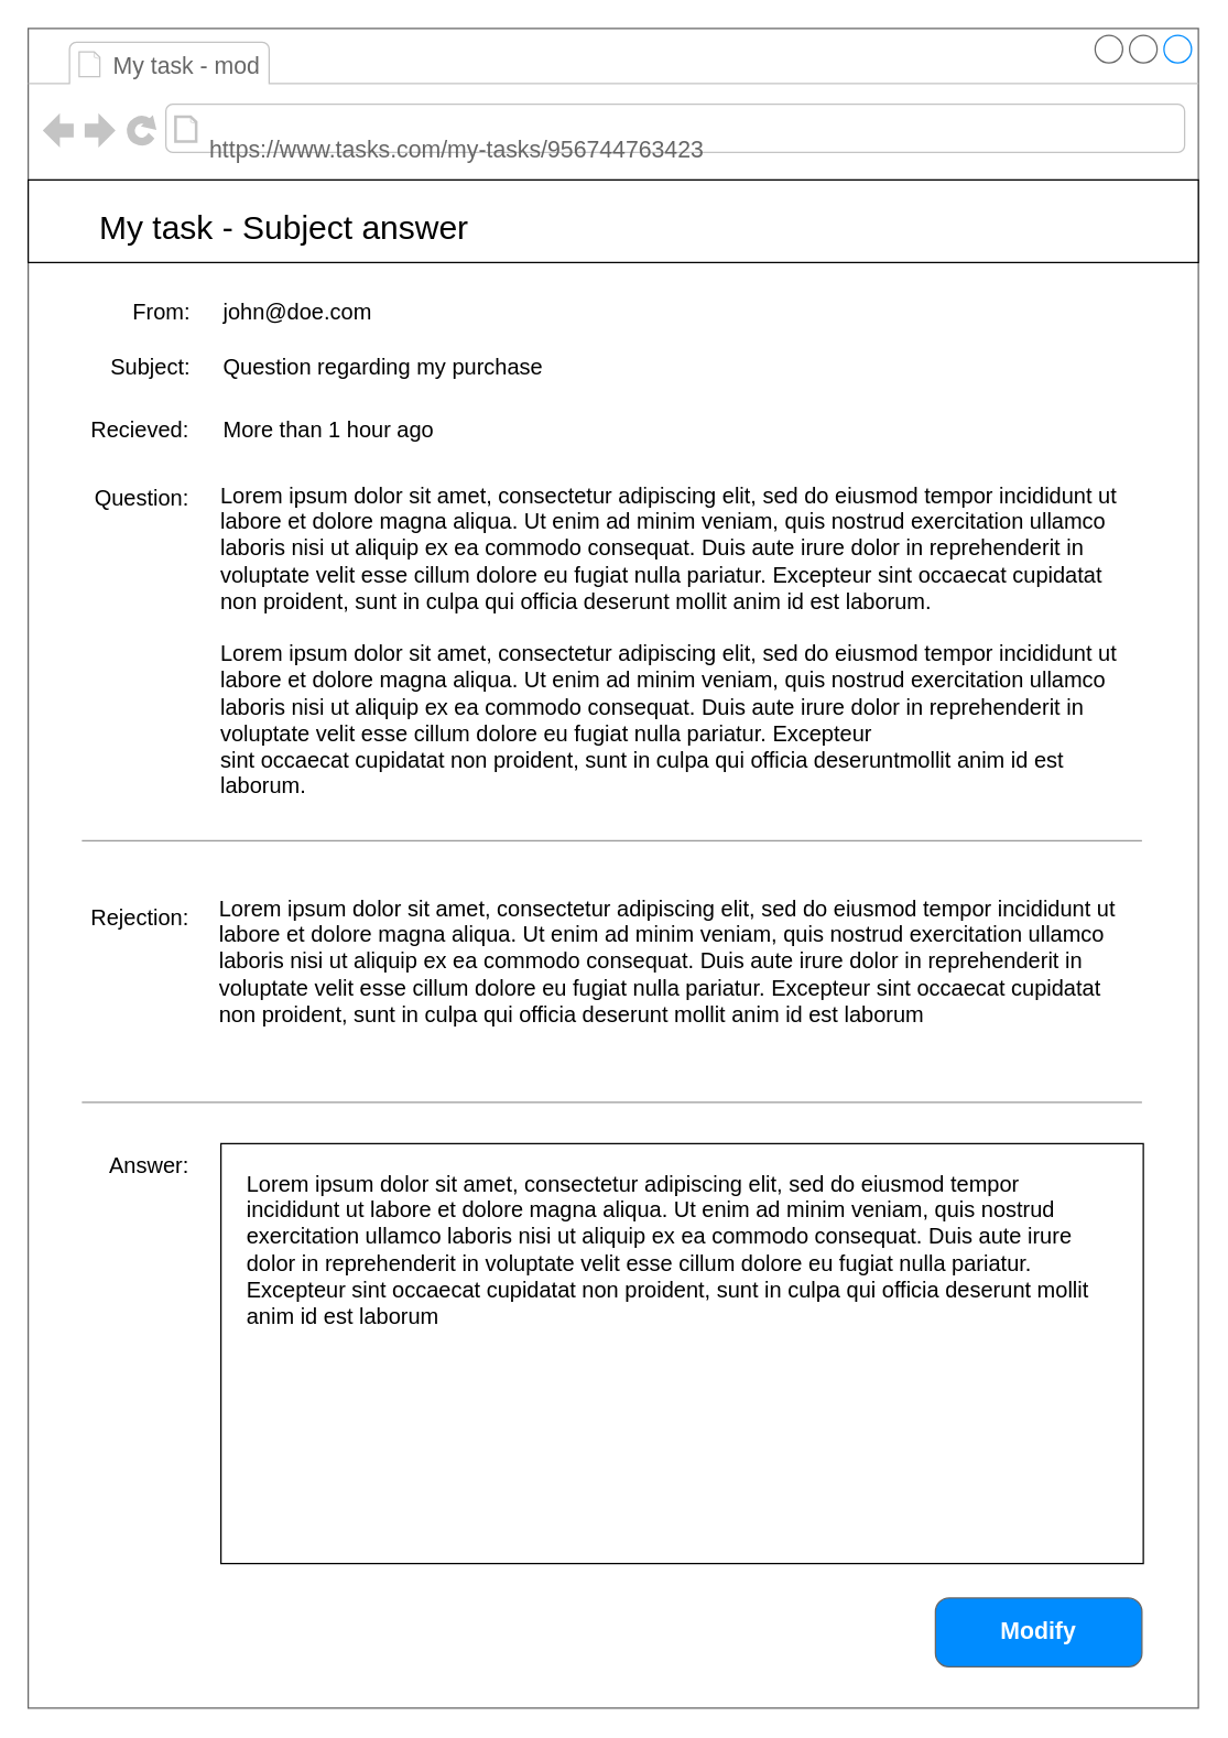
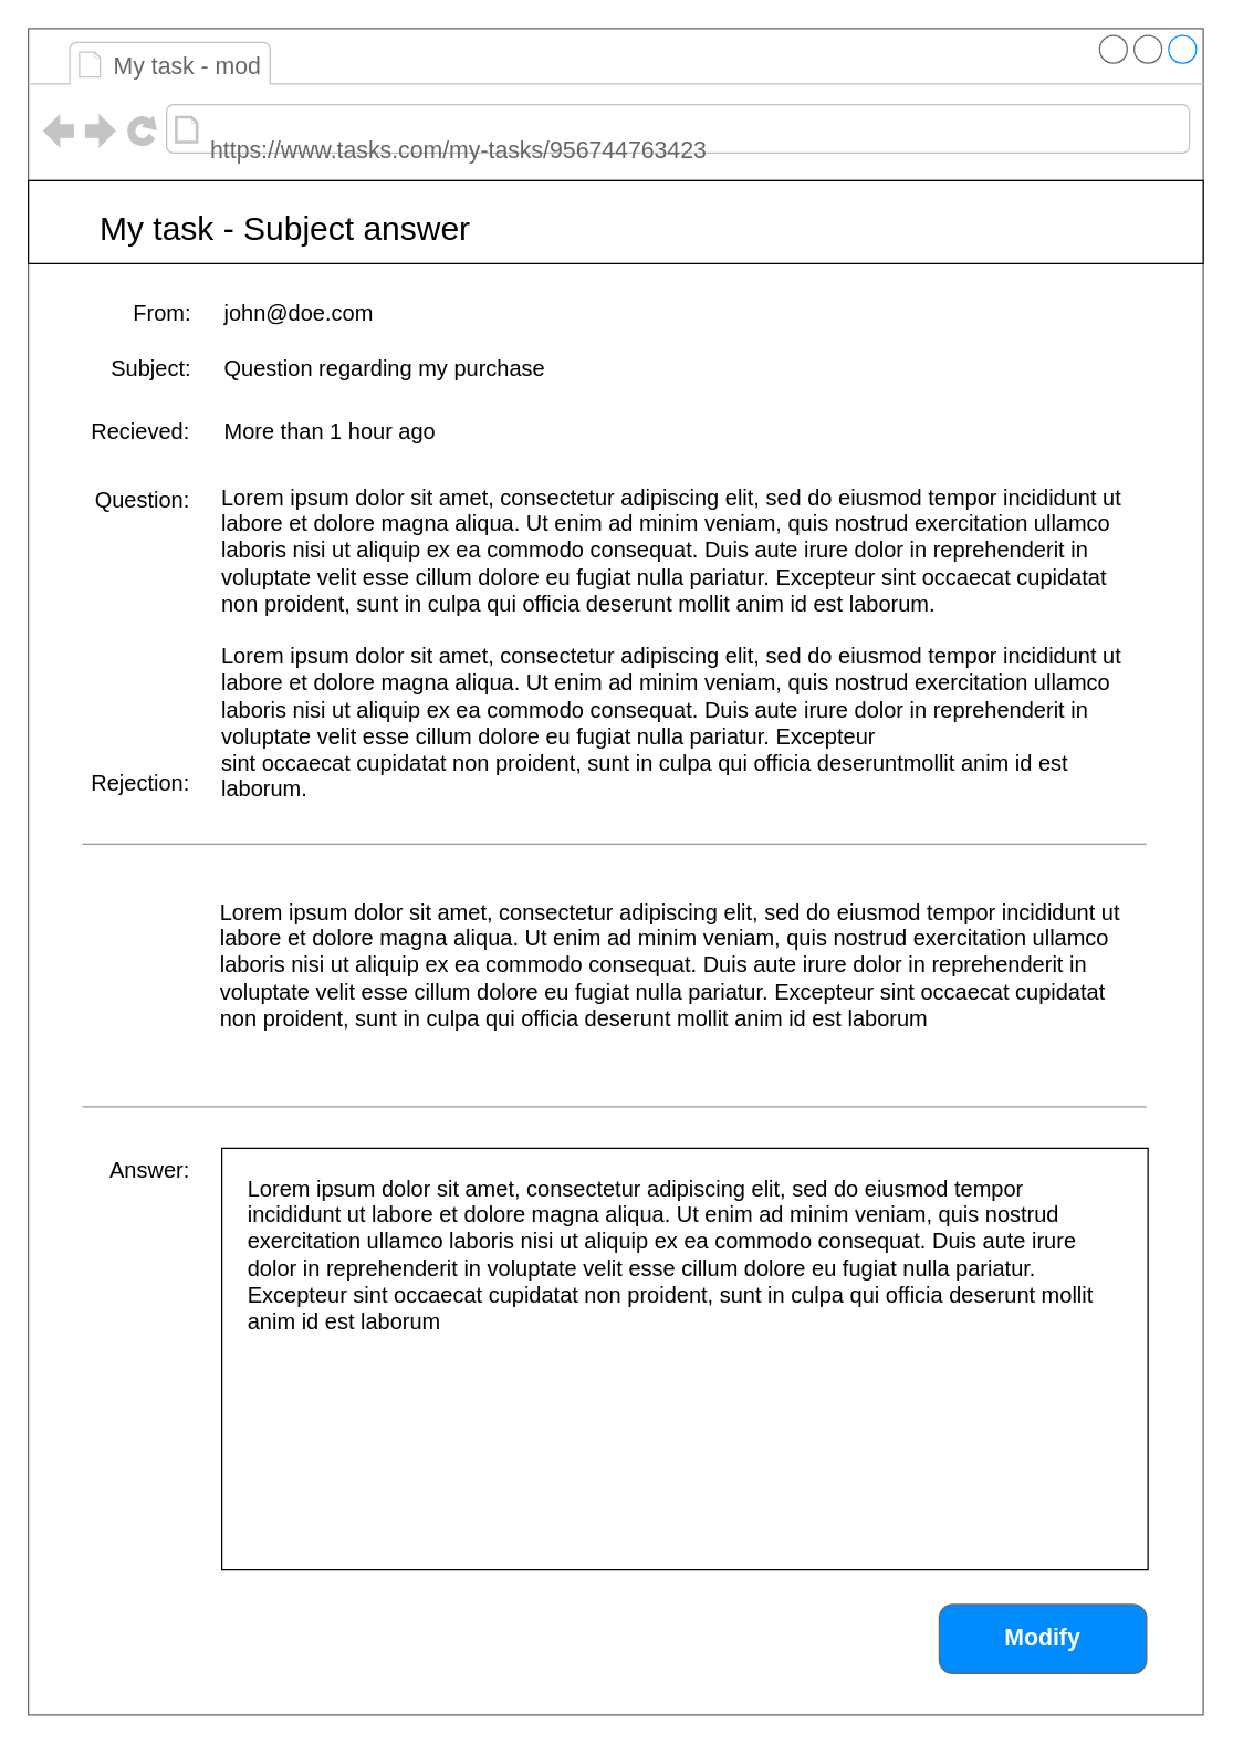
  <mxCell id="0" />
  <mxCell id="1" parent="0" />
  <mxCell id="2" value="" style="strokeWidth=1;shadow=0;dashed=0;align=center;shape=mxgraph.mockup.containers.browserWindow;rSize=0;strokeColor=#666666;strokeColor2=#008cff;strokeColor3=#c4c4c4;mainText=,;recursiveResize=0;container=0;" parent="1" vertex="1"><mxGeometry y="20" width="850" height="1220" as="geometry" x="20" /></mxCell>
  <mxCell id="3" value="Subject:" style="text;strokeColor=none;fillColor=none;align=right;verticalAlign=top;whiteSpace=wrap;rounded=0;fontSize=16;" parent="1" vertex="1"><mxGeometry x="60" y="250" width="80" height="40" as="geometry" /></mxCell>
  <mxCell id="4" value="More than 1 hour ago" style="text;strokeColor=none;fillColor=none;align=left;verticalAlign=top;whiteSpace=wrap;rounded=0;fontSize=16;" parent="1" vertex="1"><mxGeometry x="160" y="295" width="390" height="40" as="geometry" /></mxCell>
  <mxCell id="5" value="My task - Answer question" style="text;strokeColor=none;fillColor=none;align=left;verticalAlign=middle;whiteSpace=wrap;rounded=0;fontSize=24;" parent="1" vertex="1"><mxGeometry x="60" y="155" width="530" height="20" as="geometry" /></mxCell>
  <mxCell id="6" value="My task - mod" style="strokeWidth=1;shadow=0;dashed=0;align=center;shape=mxgraph.mockup.containers.anchor;fontSize=17;fontColor=#666666;align=left;" parent="1" vertex="1"><mxGeometry x="80" y="33" width="110" height="26" as="geometry" /></mxCell>
  <mxCell id="7" value="https://www.tasks.com/my-tasks/956744763423" style="strokeWidth=1;shadow=0;dashed=0;align=center;shape=mxgraph.mockup.containers.anchor;rSize=0;fontSize=17;fontColor=#666666;align=left;" parent="1" vertex="1"><mxGeometry x="150" y="94" width="390" height="26" as="geometry" /></mxCell>
  <mxCell id="8" value="From:" style="text;strokeColor=none;fillColor=none;align=right;verticalAlign=top;whiteSpace=wrap;rounded=0;fontSize=16;" parent="1" vertex="1"><mxGeometry x="80" y="210" width="60" height="40" as="geometry" /></mxCell>
  <mxCell id="9" value="john@doe.com" style="text;strokeColor=none;fillColor=none;align=left;verticalAlign=top;whiteSpace=wrap;rounded=0;fontSize=16;" parent="1" vertex="1"><mxGeometry x="160" y="210" width="230" height="40" as="geometry" /></mxCell>
  <mxCell id="10" value="Question regarding my purchase" style="text;strokeColor=none;fillColor=none;align=left;verticalAlign=top;whiteSpace=wrap;rounded=0;fontSize=16;" parent="1" vertex="1"><mxGeometry x="160" y="250" width="390" height="40" as="geometry" /></mxCell>
  <mxCell id="11" value="Recieved:" style="text;strokeColor=none;fillColor=none;align=right;verticalAlign=top;whiteSpace=wrap;rounded=0;fontSize=16;" parent="1" vertex="1"><mxGeometry x="59" y="295" width="80" height="30" as="geometry" /></mxCell>
  <mxCell id="12" value="" style="rounded=0;whiteSpace=wrap;" parent="1" vertex="1"><mxGeometry y="130" width="850" height="60" as="geometry" x="20" /></mxCell>
  <mxCell id="13" value="Lorem ipsum dolor sit amet, consectetur adipiscing elit, sed do eiusmod tempor incididunt ut labore et dolore magna aliqua. Ut enim ad minim veniam, quis nostrud exercitation ullamco laboris nisi ut aliquip ex ea commodo consequat. Duis aute irure dolor in reprehenderit in voluptate velit esse cillum dolore eu fugiat nulla pariatur. Excepteur sint occaecat cupidatat non proident, sunt in culpa qui officia deserunt mollit anim id est laborum.&#10;&#10;Lorem ipsum dolor sit amet, consectetur adipiscing elit, sed do eiusmod tempor incididunt ut labore et dolore magna aliqua. Ut enim ad minim veniam, quis nostrud exercitation ullamco laboris nisi ut aliquip ex ea commodo consequat. Duis aute irure dolor in reprehenderit in voluptate velit esse cillum dolore eu fugiat nulla pariatur. Excepteur &#10;sint occaecat cupidatat non proident, sunt in culpa qui officia deseruntmollit anim id est laborum.&#10;&#10;&#10;" style="text;strokeColor=none;fillColor=none;align=left;verticalAlign=top;rounded=0;fontSize=16;overflow=fill;whiteSpace=wrap;" parent="1" vertex="1"><mxGeometry x="160" y="350" width="670" height="240" as="geometry" /></mxCell>
  <mxCell id="14" value="Modify" style="strokeWidth=1;shadow=0;dashed=0;align=center;shape=mxgraph.mockup.buttons.button;strokeColor=#666666;fontColor=#ffffff;mainText=;buttonStyle=round;fontSize=17;fontStyle=1;fillColor=#008cff;whiteSpace=wrap;" parent="1" vertex="1"><mxGeometry x="679" y="1160" width="150" height="50" as="geometry" /></mxCell>
  <mxCell id="15" value="Question:" style="text;strokeColor=none;fillColor=none;align=right;verticalAlign=top;whiteSpace=wrap;rounded=0;fontSize=16;" parent="1" vertex="1"><mxGeometry x="49" y="345" width="90" height="50" as="geometry" /></mxCell>
  <mxCell id="16" value="Lorem ipsum dolor sit amet, consectetur adipiscing elit, sed do eiusmod tempor incididunt ut labore et dolore magna aliqua. Ut enim ad minim veniam, quis nostrud exercitation ullamco laboris nisi ut aliquip ex ea commodo consequat. Duis aute irure dolor in reprehenderit in voluptate velit esse cillum dolore eu fugiat nulla pariatur. Excepteur sint occaecat cupidatat non proident, sunt in culpa qui officia deserunt mollit anim id est laborum&#10;&#10;&#10;" style="text;strokeColor=none;fillColor=none;align=left;verticalAlign=top;whiteSpace=wrap;rounded=0;fontSize=16;overflow=fill;" parent="1" vertex="1"><mxGeometry x="159" y="650" width="670" height="130" as="geometry" /></mxCell>
- <mxCell id="17" value="Rejection:" style="text;strokeColor=none;fillColor=none;align=right;verticalAlign=top;whiteSpace=wrap;rounded=0;fontSize=16;" parent="1" vertex="1"><mxGeometry x="59" y="650" width="80" height="40" as="geometry" /></mxCell>
+ <mxCell id="17" value="Rejection:" style="text;strokeColor=none;fillColor=none;align=right;verticalAlign=top;whiteSpace=wrap;rounded=0;fontSize=16;" parent="1" vertex="1"><mxGeometry x="59" y="550" width="80" height="40" as="geometry" /></mxCell>
  <mxCell id="18" value="My task - Subject answer" style="text;strokeColor=none;fillColor=none;align=left;verticalAlign=middle;whiteSpace=wrap;rounded=0;fontSize=24;" parent="1" vertex="1"><mxGeometry x="70" y="155" width="560" height="20" as="geometry" /></mxCell>
  <mxCell id="19" value="" style="rounded=0;whiteSpace=wrap;align=left;verticalAlign=top;whiteSpace=wrap;fontSize=16;padding=10" parent="1" vertex="1"><mxGeometry x="160" y="830" width="670" height="305" as="geometry" /></mxCell>
  <mxCell id="20" value="Lorem ipsum dolor sit amet, consectetur adipiscing elit, sed do eiusmod tempor incididunt ut labore et dolore magna aliqua. Ut enim ad minim veniam, quis nostrud exercitation ullamco laboris nisi ut aliquip ex ea commodo consequat. Duis aute irure dolor in reprehenderit in voluptate velit esse cillum dolore eu fugiat nulla pariatur. Excepteur sint occaecat cupidatat non proident, sunt in culpa qui officia deserunt mollit anim id est laborum&#10;&#10;&#10;&#10;&#10;" style="text;strokeColor=none;fillColor=none;align=left;verticalAlign=top;whiteSpace=wrap;rounded=0;fontSize=16;overflow=fill;" parent="1" vertex="1"><mxGeometry x="179" y="850" width="630" height="265" as="geometry" /></mxCell>
  <mxCell id="21" value="Answer:" style="text;strokeColor=none;fillColor=none;align=right;verticalAlign=top;whiteSpace=wrap;rounded=0;fontSize=16;" parent="1" vertex="1"><mxGeometry x="59" y="830" width="80" height="40" as="geometry" /></mxCell>
  <mxCell id="22" value="" style="verticalLabelPosition=bottom;shadow=0;dashed=0;align=center;verticalAlign=top;strokeWidth=1;shape=mxgraph.mockup.markup.line;strokeColor=#999999;" parent="1" vertex="1"><mxGeometry x="59" y="790" width="770" height="20" as="geometry" /></mxCell>
  <mxCell id="23" value="" style="verticalLabelPosition=bottom;shadow=0;dashed=0;align=center;verticalAlign=top;strokeWidth=1;shape=mxgraph.mockup.markup.line;strokeColor=#999999;" parent="1" vertex="1"><mxGeometry x="59" y="600" width="770" height="20" as="geometry" /></mxCell>
